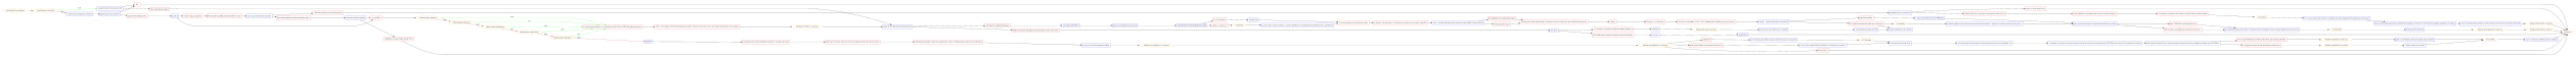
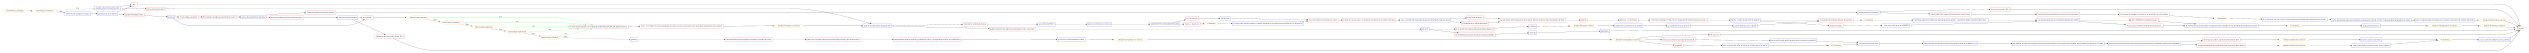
  digraph {
    fontname=Ubuntu
    rankdir=LR
    node [color=blue fontname=Ubuntu shape=box]
    edge [fontname=Ubuntu]
    "AmirRank4Convo4 begins." [color=orange shape=""]
    n2 [color=orange label="Check boolean AmirOrdis1" shape=""]
    n3 [label="¿puedes contarme más sobre ordis?"]
    n4 [label="¿tienes muchos amigos en el futuro?"]
    n5 [color=red label="No."]
    n6 [color=red label="Claro. ¿Qué quieres saber?"]
    n7 [label="¿gente que te va a extrañar?"]
    "Chat ends." [color=orange shape=""]
    n9 [label="¿quién era él antes de ser reprogramado?"]
    n10 [color=red label="¿Quizás? Por ejemplo Ordis."]
    n11 [color=red label="Nadie en especial. Solo alguien que hizo enojar mucho a los orokin."]
    n12 [color=red label="Ordan Karris. La Bestia de Huesos."]
    n13 [label="quién es"]
    n14 [label="¿en serio?"]
    n15 [label="qué nombre TAN ÉPICO"]
    n16 [color=red label="Él es mi amigo y ayudante."]
    n17 [color=red label="Es un céfalon."]
    n18 [color=red label="Sí. Se acostó con la esposa del ejecutor Ballas. [Mentira.]"]
    n19 [color=red label="No. Simplemente no quiero alimentar tu extraña obsesión."]
    n20 [label="quiero un nombre épico como ese"]
    n21 [color=red label="Él hace todo lo posible para mantenerme a salvo."]
    n22 [color=orange label="Check boolean Cephalon1" shape=""]
    n23 [label=ardientee]
    n24 [label="como sea"]
    n25 [label="AMIR BECKETT EL DEVORADOR DE ALMAS"]
    n26 [label="suena a que realmente te extrañará"]
    n27 [color=red label="Y antes de que empieces con tu obsesión de OH POR LUA CÉFALON, déjame terminar."]
    n28 [color=orange label="Check boolean Cephalon2" shape=""]
    n29 [color=orange label="Boolean AmirLied is now true." shape=""]
    n30 [label=aguafiestas]
    n31 [color=red label="Lol. Concéntrate."]
    n32 [color=red label="Vamos a... dar en eso."]
    n33 [color=red label="Está acostumbrado a esperarme durante siglos."]
    n34 [color=red label="Él tiene al infante por el cual preocuparse."]
    n35 [color=red label="Ordis... es mi amigo. Pero fue programado para serlo. Para servir a los tenno. Para ser nuestro leal protector. Para siempre."]
    n36 [color=orange label="Check boolean Cephalon3a" shape=""]
    n37 [label="¿entonces lo convirtieron en un cefalón?"]
    n38 [label="qué aburrido"]
    n39 [color=orange label="+5 Chemistry" shape=""]
    n40 [label="siento que me perdí de algo"]
    n41 [label="¿¡ustedes tienen un infante?!?!?!"]
    n42 [color=orange label="Boolean AmirOrdis1 is now true." shape=""]
    n43 [color=orange label="Check boolean Cephalon3b" shape=""]
    n44 [label="¿y lo programaron para servirte?"]
    n45 [color=red label="Era un mercenario al servicio de los orokin."]
    n46 [label="sí, tienes razón, de todos modos no captura realmente mi encantadora personalidad, en fin, ¿qué decías?"]
    n47 [color=red label="Realmente no quiero hablar de eso. [Fin.]"]
    n48 [color=red label="¡¿Qué?! ¡¡¡NO!!! ¡No, quiero decir que hay otra versión de mí!"]
    n49 [color=red label="Voy a ir a morir ahora. [Fin.]"]
    n50 [color=orange label="Check boolean Cephalon4" shape=""]
    n51 [label="¿cuánto queda de su ser original?"]
    n52 [color=red label="Lo llevaron a la gran sala y... le ofrecieron convertirlo en un orokin como ellos."]
    n53 [color=red label="Soy la mitad de una paradoja que se creó hace mucho tiempo."]
    n54 [label="¿céfalon?"]
    n55 [color=red label="Él ni siquiera recuerda que solía ser otra persona."]
    n56 [label="vaya... ¿rechazó todo ese poder, riqueza e inmortalidad? el tipo era genial"]
    n57 [color=red label="En resumen, yo envejecí y el infante no, así que Ordis nos cuida a ambos."]
    n58 [color=red label="Una especie de conciencia digital incorpórea. Un cerebro de cristal."]
    n59 [color=orange label="+5 Chemistry" shape=""]
    n60 [color=red label="Él simplemente los odiaba demasiado."]
    n61 [color=red label="Él tenía sed de sangre."]
    n62 [color=orange label="+10 Chemistry" shape=""]
    n63 [color=red label="Hecho por los Orokin como una forma de castigo máximo, peor que la muerte."]
    n64 [label="¿también pueden tomar memorias? supongo que tiene sentido... reescribir el código, reescribir el disco duro..."]
    n65 [color=red label="Así que mató a todos los que pudo. O eso pensó. Pero los orokin son muy, muy difíciles de matar."]
    n66 [label="oh, sí, eso es mucho más normal. no entiendo por qué no llegué directamente a esa conclusión"]
    n67 [color=red label="Reprogramado según el capricho y gusto de los orokin, y configurado para servir por la eternidad."]
    n68 [label="pero sigo pensando que el concepto de cefalones es increíble"]
    n69 [color=red label="Créeme."]
    n70 [label="bueno, ahora tengo algo nuevo y divertido en qué pensar, incluido un \"mini TÚ de la paradoja\" atrapado en mi cabeza"]
    n71 [label="no sé, a mí me suena bastante increíble"]
    n72 [color=red label="Me vas a dar un problema de alcoholismo, te lo juro..."]
    n73 [color=red label="¡Amir, TODAVÍA no entiendes el punto!"]
    n74 [color=red label="Entonces... lo vitrificaron."]
    n75 [label="voy a ir a aplastar algunos botones en los arcade y nos ponemos al corriente más tarde"]
    n76 [color=orange label="Boolean AmirCephalon1 is now true." shape=""]
    n77 [label="lol, realmente suenas como Arthur. Si todavía tuviera un hígado normal, lo estaría asesinando ahora mismo"]
    n78 [color=red label="Y lo hicieron más alegre. Y feliz. Y leal. Y desapareció el maldito mercenario que era."]
    n79 [color=orange label="Boolean AmirParadox is now true." shape=""]
    n80 [color=orange label="Boolean AmirCephalon2 is now true." shape=""]
    n81 [color=orange label="+10 Chemistry" shape=""]
    n82 [label="mierda... ¿cuánto queda del ordis original?"]
    n83 [color=red label="Me voy. [Fin.]"]
    n84 [color=red label="¿Explícalo?"]
    n85 [color=red label="Siento que no leíste lo que acabo de escribir allí."]
    n86 [label="tengo que irme graciasss"]
    n87 [color=red label="Nada reconocible."]
    n88 [label="¿ser inmortal, poder editar las partes de ti mismo que no te gustan?"]
    n89 [label="¿ser inmortal, poder editar las partes de ti mismo que no te gustan?"]
    n90 [color=orange label="Boolean AmirCephalon4 is now true." shape=""]
    n91 [label="... vaya, esos orokin eran unos IMBÉCILES"]
    n92 [color=orange label="+10 Chemistry" shape=""]
    n93 [label="a mí me parece un buen trato"]
    n94 [color=orange label="Boolean AmirOrdis2 is now true." shape=""]
    n95 [label="solo parece que los tipos que hacían la programación eran unos imbéciles, ¿no?"]
    n96 [label="por ejemplo, si tuvieras un rayo que curara el cáncer pero tuviera una configuración OPCIONAL para convertir a las personas en zombis"]
    n97 [label="¿dirías que la invención fue un fracaso porque una persona mantuvo activada la configuración OPCIONAL?"]
    n98 [color=red label="No me gusta cuando lo que dices tienes sentido, Amir."]
    n99 [color=red label="No creo que entiendas las ramificaciones de lo que estoy describiendo."]
    n100 [color=orange label="Boolean Cephalon3b is now true." shape=""]
    n101 [color=orange label="Boolean Cephalon3a is now true." shape=""]
    n102 [label="lol ahora suenas como Arthur"]
    n103 [label="psssh no te enfades convirtieron tengo razón, está bien"]
    n104 [color=orange label="+10 Chemistry" shape=""]
    n105 [label="voy a ir a pensarlo, hablamos pronto, adióssss"]
    "AmirRank4Convo4 begins." -> n2
    n2 -> n3 [color=green label=true]
    n2 -> n4 [color=brown label=false]
    n3 -> n5
    n3 -> n6
    n4 -> n7
    n5 -> "Chat ends."
    n6 -> n9
    n7 -> n5
    n7 -> n10
    n9 -> n11
    n9 -> n12
    n10 -> n13
    n11 -> n14
    n12 -> n15
    n13 -> n16
    n13 -> n17
    n14 -> n18
    n14 -> n19
    n15 -> n20
    n16 -> n21
    n17 -> n22
    n18 -> n23
    n19 -> n24
    n20 -> n25
    n21 -> n26
    n22 -> n27 [color=green label=true]
    n22 -> n28 [color=brown label=false]
    n23 -> n29
    n24 -> n30
    n25 -> n31
    n25 -> n32
    n26 -> n33
    n26 -> n34
    n27 -> n35
    n28 -> n27 [color=green label=true]
    n28 -> n36 [color=brown label=false]
    n29 -> n37
    n30 -> "Chat ends."
    n31 -> n38
    n32 -> n39
    n33 -> n40
    n34 -> n41
    n35 -> n42
    n36 -> n27 [color=green label=true]
    n36 -> n43 [color=brown label=false]
    n37 -> n44
    n38 -> n45
    n39 -> n46
    n40 -> n17 [color=brown]
    n40 -> n47
    n41 -> n48
    n41 -> n49
    n42 -> n9
    n43 -> n27 [color=green label=true]
    n43 -> n50 [color=brown label=false]
    n44 -> n51
    n45 -> n52
    n46 -> n45
    n47 -> "Chat ends."
    n48 -> n53
    n49 -> "Chat ends."
    n50 -> n27 [color=green label=true]
    n50 -> n54 [color=brown label=false]
-   n55 -> n51
+   n51 -> n55
    n52 -> n56
    n53 -> n57
    n54 -> n58
    n55 -> n59
    n56 -> n60
    n56 -> n61
    n57 -> n62
    n58 -> n63
    n59 -> n64
    n60 -> n65
    n61 -> n65
    n62 -> n66
    n63 -> n67
    n64 -> n68
    n65 -> n69
    n66 -> n70
    n67 -> n71
    n68 -> n72
    n68 -> n73
    n69 -> n74
    n70 -> n75
    n71 -> n76
    n72 -> n77
    n73 -> n77
    n74 -> n78
    n75 -> n79
    n76 -> n80
    n77 -> n81
    n78 -> n82
    n79 -> "Chat ends."
    n80 -> n83
    n80 -> n84
    n80 -> n85
    n81 -> n86
    n82 -> n55
    n82 -> n87
    n83 -> "Chat ends."
    n84 -> n88
    n85 -> n89
    n86 -> n90
    n87 -> n91
    n88 -> n92
    n89 -> n93
    n90 -> n94
    n91 -> n68
    n92 -> n93
    n93 -> n95
    n94 -> "Chat ends."
    n95 -> n96
    n96 -> n97
    n97 -> n98
    n97 -> n99
    n98 -> n100
    n99 -> n101
    n100 -> n102
    n101 -> n103
    n102 -> n104
    n103 -> n104
    n104 -> n105
    n105 -> "Chat ends."
  }
